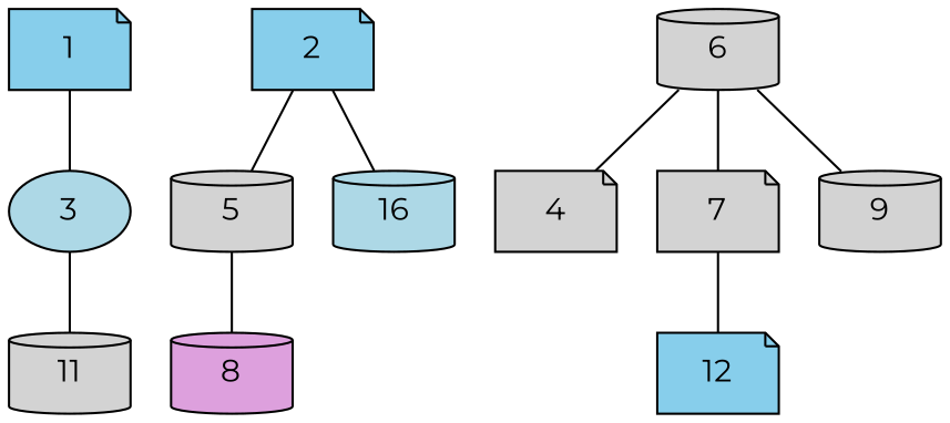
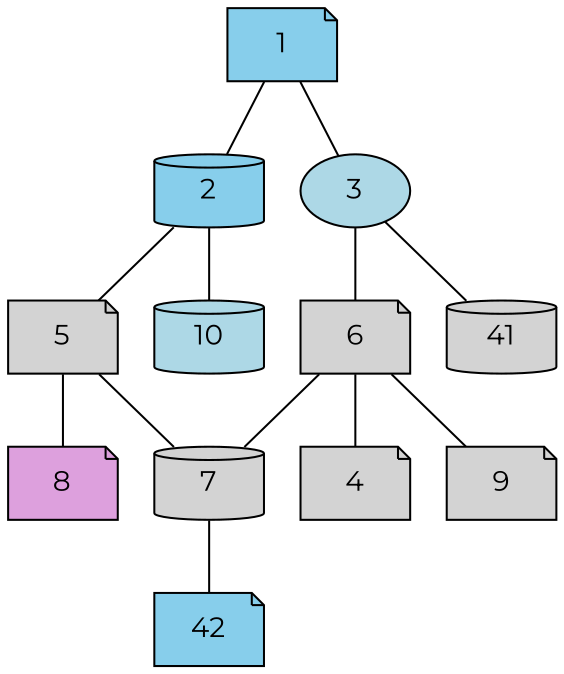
  graph {
    fontname=Montserrat
    node [chem=C fillcolor=lightgrey fontname=Montserrat shape=note style=filled]
    edge [fontname=Montserrat valence=1]
    1 [fillcolor=skyblue]
-   2 [fillcolor=skyblue]
+   2 [fillcolor=skyblue shape=cylinder]
    3 [fillcolor=lightblue shape=ellipse]
-   5 [shape=cylinder]
-   10 [chem=H fillcolor=lightblue shape=cylinder label=16]
-   6 [shape=cylinder]
-   11 [chem=H shape=cylinder]
+   5
+   10 [chem=H fillcolor=lightblue shape=cylinder]
+   6
+   11 [chem=H shape=cylinder label=41]
    4 [chem=Cl]
-   7
-   8 [chem=Cl fillcolor=plum shape=cylinder]
-   9 [chem=Cl shape=cylinder]
-   12 [chem=H fillcolor=skyblue]
+   7 [shape=cylinder]
+   8 [chem=Cl fillcolor=plum]
+   9 [chem=Cl]
+   12 [chem=H fillcolor=skyblue label=42]
+   1 -- 2 [valence=2]
    1 -- 3
    2 -- 5
    2 -- 10
+   3 -- 6 [valence=2]
    3 -- 11
+   5 -- 7 [valence=2]
    5 -- 8
    6 -- 4
    6 -- 7
    6 -- 9
    7 -- 12
  }
